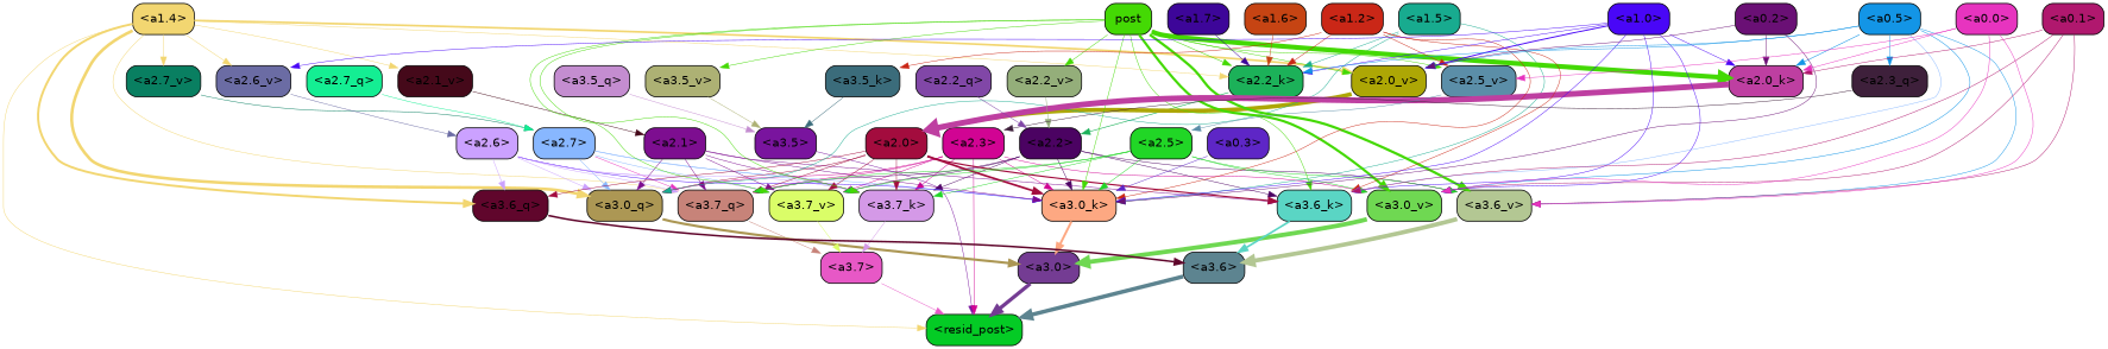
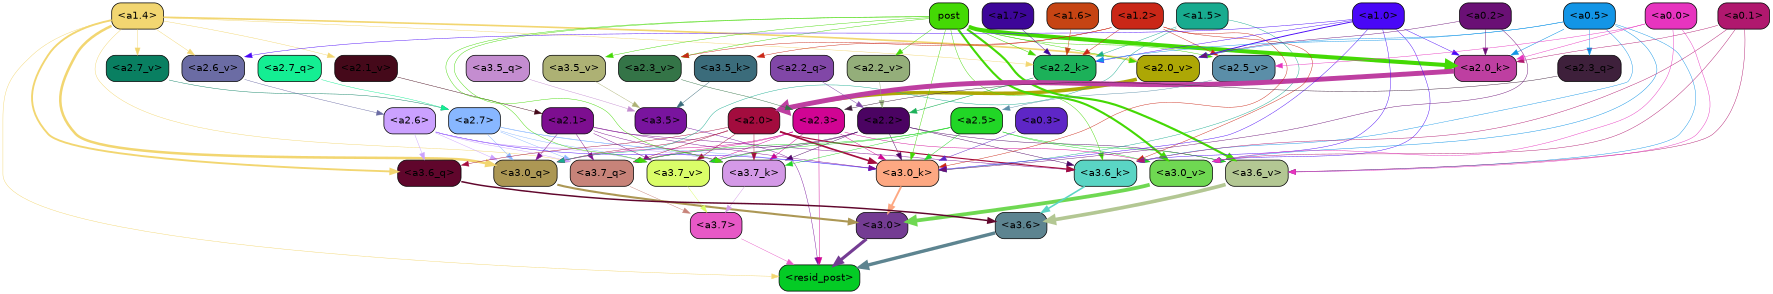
  strict digraph {
    splines=true
    node [color=black fontname=Helvetica shape=box style="filled, rounded"]
    edge [color="#44d904" penwidth=0.6]
    "<a3.7>" [fillcolor="#e758c6"]
    "<resid_post>" [fillcolor="#04cb25"]
    "<a3.6>" [fillcolor="#5d8490"]
    "<a3.5>" [fillcolor="#79149e"]
    "<a3.0>" [fillcolor="#743c93"]
    "<a2.3>" [fillcolor="#d10493"]
    "<a3.7_q>" [fillcolor="#c78379"]
    "<a3.0_q>" [fillcolor="#ac9754"]
    "<a3.7_k>" [fillcolor="#d499e7"]
    "<a3.0_k>" [fillcolor="#fda882"]
    "<a3.7_v>" [fillcolor="#dafd68"]
    "<a3.0_v>" [fillcolor="#6fd852"]
    "<a1.4>" [fillcolor="#f2d671"]
    "<a3.6_q>" [fillcolor="#60062c"]
    "<a2.2_k>" [fillcolor="#1cb159"]
    "<a2.7_v>" [fillcolor="#097f61"]
    "<a2.6_v>" [fillcolor="#6b6ca4"]
    "<a2.1_v>" [fillcolor="#45091a"]
    "<a2.0_v>" [fillcolor="#ada705"]
    "<a2.2>" [fillcolor="#4b0362"]
    "<a2.7>" [fillcolor="#88b7ff"]
    "<a2.6>" [fillcolor="#cba1ff"]
    "<a2.1>" [fillcolor="#7d0e90"]
    "<a2.0>" [fillcolor="#a30c3e"]
    "<a3.6_k>" [fillcolor="#5ad5c4"]
    "<a3.6_v>" [fillcolor="#b3c793"]
    "<a3.5_q>" [fillcolor="#c48dd0"]
    "<a3.5_k>" [fillcolor="#3b6c7b"]
    "<a3.5_v>" [fillcolor="#adb174"]
    "<a2.5>" [fillcolor="#21d626"]
    "<a1.5>" [fillcolor="#18ab8f"]
    n32 [fillcolor="#44d904" label=post]
    "<a2.0_k>" [fillcolor="#be3fa1"]
    "<a2.5_v>" [fillcolor="#5b8ea8"]
+   "<a2.3_v>" [fillcolor="#347447"]
    "<a2.2_v>" [fillcolor="#94ae7a"]
    "<a1.2>" [fillcolor="#ca2717"]
    "<a1.0>" [fillcolor="#4907f7"]
    "<a0.5>" [fillcolor="#1395e6"]
    "<a2.3_q>" [fillcolor="#3e203b"]
    "<a0.1>" [fillcolor="#b0186e"]
    "<a0.3>" [fillcolor="#5e26c6"]
    "<a0.2>" [fillcolor="#6a1075"]
    "<a0.0>" [fillcolor="#e734bf"]
    "<a2.7_q>" [fillcolor="#14ee93"]
    "<a2.2_q>" [fillcolor="#8147a7"]
    "<a1.7>" [fillcolor="#3d0699"]
    "<a1.6>" [fillcolor="#c64413"]
    "<a3.7>" -> "<resid_post>" [color="#e758c6"]
    "<a3.6>" -> "<resid_post>" [color="#5d8490" penwidth=4.6696330308914185]
    "<a3.5>" -> "<resid_post>" [color="#79149e"]
    "<a3.0>" -> "<resid_post>" [color="#743c93" penwidth=4.282557368278503]
    "<a2.3>" -> "<resid_post>" [color="#d10493"]
    "<a2.3>" -> "<a3.7_q>" [color="#d10493"]
    "<a2.3>" -> "<a3.0_q>" [color="#d10493"]
    "<a2.3>" -> "<a3.7_k>" [color="#d10493"]
    "<a2.3>" -> "<a3.0_k>" [color="#d10493"]
    "<a2.3>" -> "<a3.7_v>" [color="#d10493"]
    "<a2.3>" -> "<a3.0_v>" [color="#d10493"]
    "<a3.7_q>" -> "<a3.7>" [color="#c78379"]
    "<a3.0_q>" -> "<a3.0>" [color="#ac9754" penwidth=2.8638100624084473]
    "<a3.7_k>" -> "<a3.7>" [color="#d499e7"]
    "<a3.0_k>" -> "<a3.0>" [color="#fda882" penwidth=2.6274144649505615]
    "<a3.7_v>" -> "<a3.7>" [color="#dafd68"]
    "<a3.0_v>" -> "<a3.0>" [color="#6fd852" penwidth=5.188832879066467]
    "<a1.4>" -> "<resid_post>" [color="#f2d671"]
    "<a1.4>" -> "<a3.7_q>" [color="#f2d671"]
    "<a1.4>" -> "<a3.0_q>" [color="#f2d671" penwidth=3.4971605762839317]
    "<a1.4>" -> "<a3.6_q>" [color="#f2d671" penwidth=2.6073555648326874]
    "<a1.4>" -> "<a2.2_k>" [color="#f2d671"]
    "<a1.4>" -> "<a2.7_v>" [color="#f2d671"]
    "<a1.4>" -> "<a2.6_v>" [color="#f2d671"]
    "<a1.4>" -> "<a2.1_v>" [color="#f2d671"]
    "<a1.4>" -> "<a2.0_v>" [color="#f2d671" penwidth=2.268670678138733]
    "<a3.6_q>" -> "<a3.6>" [color="#60062c" penwidth=2.03758105635643]
    "<a2.2_k>" -> "<a2.2>" [color="#1cb159" penwidth=0.7764816284179688]
    "<a2.7_v>" -> "<a2.7>" [color="#097f61"]
    "<a2.6_v>" -> "<a2.6>" [color="#6b6ca4"]
    "<a2.1_v>" -> "<a2.1>" [color="#45091a"]
    "<a2.0_v>" -> "<a2.0>" [color="#ada705" penwidth=4.906715989112854]
    "<a2.2>" -> "<a3.7_q>" [color="#4b0362"]
    "<a2.2>" -> "<a3.7_k>" [color="#4b0362"]
    "<a2.2>" -> "<a3.0_k>" [color="#4b0362"]
    "<a2.2>" -> "<a3.7_v>" [color="#4b0362"]
    "<a2.2>" -> "<a3.6_k>" [color="#4b0362"]
    "<a2.2>" -> "<a3.6_v>" [color="#4b0362"]
-   "<a2.7>" -> "<a3.7_q>" [color="#e734bf"]
+   "<a2.7>" -> "<a3.7_q>" [color="#88b7ff"]
    "<a2.7>" -> "<a3.0_q>" [color="#88b7ff"]
    "<a2.7>" -> "<a3.7_k>" [color="#88b7ff"]
    "<a2.7>" -> "<a3.0_k>" [color="#88b7ff"]
    "<a2.7>" -> "<a3.7_v>" [color="#88b7ff"]
    "<a2.6>" -> "<a3.7_q>" [color="#cba1ff"]
    "<a2.6>" -> "<a3.0_q>" [color="#cba1ff"]
    "<a2.6>" -> "<a3.7_k>" [color="#cba1ff"]
    "<a2.6>" -> "<a3.0_k>" [color="#4907f7"]
    "<a2.6>" -> "<a3.7_v>" [color="#cba1ff"]
    "<a2.6>" -> "<a3.6_q>" [color="#cba1ff"]
    "<a2.1>" -> "<a3.7_q>" [color="#7d0e90"]
    "<a2.1>" -> "<a3.0_q>" [color="#7d0e90"]
    "<a2.1>" -> "<a3.7_k>" [color="#7d0e90"]
    "<a2.1>" -> "<a3.0_k>" [color="#7d0e90"]
    "<a2.1>" -> "<a3.7_v>" [color="#7d0e90"]
    "<a2.1>" -> "<a3.6_k>" [color="#7d0e90"]
    "<a2.0>" -> "<a3.7_q>" [color="#a30c3e"]
    "<a2.0>" -> "<a3.0_q>" [color="#a30c3e"]
    "<a2.0>" -> "<a3.7_k>" [color="#a30c3e"]
    "<a2.0>" -> "<a3.0_k>" [color="#a30c3e" penwidth=2.270527422428131]
    "<a2.0>" -> "<a3.7_v>" [color="#a30c3e"]
    "<a2.0>" -> "<a3.6_q>" [color="#a30c3e"]
    "<a2.0>" -> "<a3.6_k>" [color="#a30c3e" penwidth=1.5568191409111023]
    "<a3.6_k>" -> "<a3.6>" [color="#5ad5c4" penwidth=2.174198240041733]
    "<a3.6_v>" -> "<a3.6>" [color="#b3c793" penwidth=5.002329230308533]
    "<a3.5_q>" -> "<a3.5>" [color="#c48dd0"]
    "<a3.5_k>" -> "<a3.5>" [color="#3b6c7b"]
    "<a3.5_v>" -> "<a3.5>" [color="#adb174"]
    "<a2.5>" -> "<a3.7_q>" [color="#21d626"]
    "<a2.5>" -> "<a3.7_k>" [color="#21d626"]
    "<a2.5>" -> "<a3.0_k>" [color="#21d626"]
    "<a2.5>" -> "<a3.7_v>" [color="#21d626"]
    "<a2.5>" -> "<a3.0_v>" [color="#21d626"]
    "<a2.5>" -> "<a3.6_v>" [color="#21d626"]
    "<a1.5>" -> "<a3.0_q>" [color="#18ab8f"]
    "<a1.5>" -> "<a3.0_k>" [color="#18ab8f"]
    "<a1.5>" -> "<a2.2_k>" [color="#18ab8f"]
    n32 -> "<a3.7_k>"
    n32 -> "<a3.0_k>"
    n32 -> "<a3.7_v>"
    n32 -> "<a3.0_v>" [penwidth=2.8686431646347046]
    n32 -> "<a2.2_k>" [penwidth=0.67606520652771]
    n32 -> "<a2.0_v>"
    n32 -> "<a3.6_k>"
    n32 -> "<a3.6_v>" [penwidth=2.9588699340820312]
    n32 -> "<a3.5_v>"
    n32 -> "<a2.0_k>" [penwidth=5.615107178688049]
    n32 -> "<a2.5_v>"
+   n32 -> "<a2.3_v>"
    n32 -> "<a2.2_v>"
    "<a2.0_k>" -> "<a2.0>" [color="#be3fa1" penwidth=6.773025274276733]
    "<a2.5_v>" -> "<a2.5>" [color="#5b8ea8"]
+   "<a2.3_v>" -> "<a2.3>" [color="#347447"]
    "<a2.2_v>" -> "<a2.2>" [color="#94ae7a"]
    "<a1.2>" -> "<a3.0_k>" [color="#ca2717"]
    "<a1.2>" -> "<a2.2_k>" [color="#ca2717"]
    "<a1.2>" -> "<a3.6_k>" [color="#ca2717"]
    "<a1.2>" -> "<a3.5_k>" [color="#ca2717"]
    "<a1.2>" -> "<a2.5_v>" [color="#ca2717"]
+   "<a1.2>" -> "<a2.3_v>" [color="#ca2717"]
    "<a1.0>" -> "<a3.0_k>" [color="#4907f7"]
    "<a1.0>" -> "<a3.0_v>" [color="#4907f7"]
    "<a1.0>" -> "<a2.2_k>" [color="#4907f7"]
    "<a1.0>" -> "<a2.6_v>" [color="#4907f7"]
    "<a1.0>" -> "<a2.0_v>" [color="#4907f7" penwidth=1.27996826171875]
    "<a1.0>" -> "<a3.6_k>" [color="#4907f7"]
    "<a1.0>" -> "<a2.0_k>" [color="#4907f7"]
    "<a0.5>" -> "<a3.0_v>" [color="#1395e6" penwidth=0.6421224474906921]
    "<a0.5>" -> "<a2.2_k>" [color="#1395e6"]
    "<a0.5>" -> "<a2.0_v>" [color="#1395e6"]
-   "<a0.5>" -> "<a3.6_k>" [color="#88b7ff"]
+   "<a0.5>" -> "<a3.6_k>" [color="#1395e6"]
    "<a0.5>" -> "<a3.6_v>" [color="#1395e6"]
    "<a0.5>" -> "<a2.0_k>" [color="#1395e6" penwidth=0.7151575088500977]
    "<a0.5>" -> "<a2.3_q>" [color="#1395e6"]
    "<a2.3_q>" -> "<a2.3>" [color="#3e203b"]
    "<a0.1>" -> "<a3.0_v>" [color="#b0186e"]
    "<a0.1>" -> "<a3.6_k>" [color="#b0186e"]
    "<a0.1>" -> "<a3.6_v>" [color="#b0186e"]
    "<a0.1>" -> "<a2.0_k>" [color="#b0186e"]
    "<a0.3>" -> "<a3.0_k>" [color="#5e26c6"]
    "<a0.2>" -> "<a3.0_k>" [color="#6a1075"]
    "<a0.2>" -> "<a2.0_v>" [color="#6a1075"]
    "<a0.2>" -> "<a2.0_k>" [color="#6a1075"]
    "<a0.0>" -> "<a3.0_v>" [color="#e734bf"]
    "<a0.0>" -> "<a3.6_v>" [color="#e734bf"]
    "<a0.0>" -> "<a2.0_k>" [color="#e734bf"]
    "<a0.0>" -> "<a2.5_v>" [color="#e734bf"]
    "<a2.7_q>" -> "<a2.7>" [color="#14ee93"]
    "<a2.2_q>" -> "<a2.2>" [color="#8147a7" penwidth=0.6340763568878174]
    "<a1.7>" -> "<a2.2_k>" [color="#3d0699"]
    "<a1.6>" -> "<a2.2_k>" [color="#c64413"]
  }
